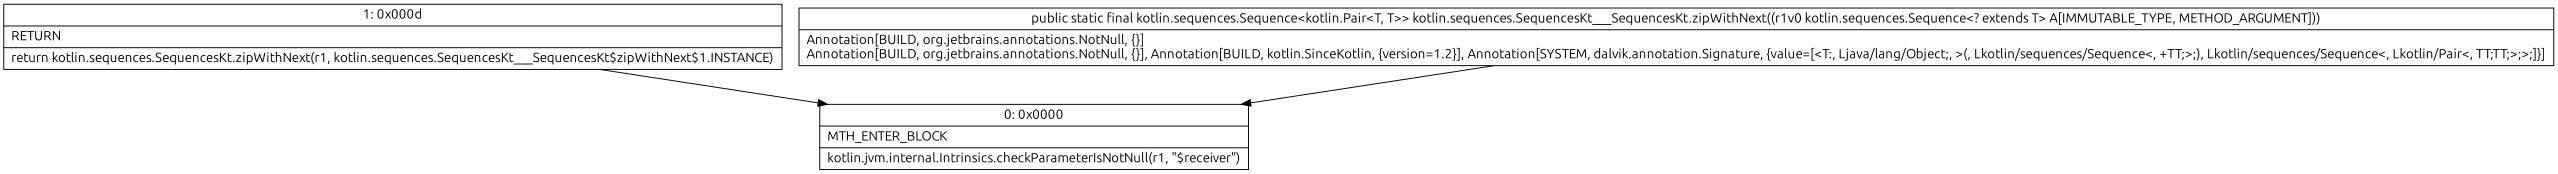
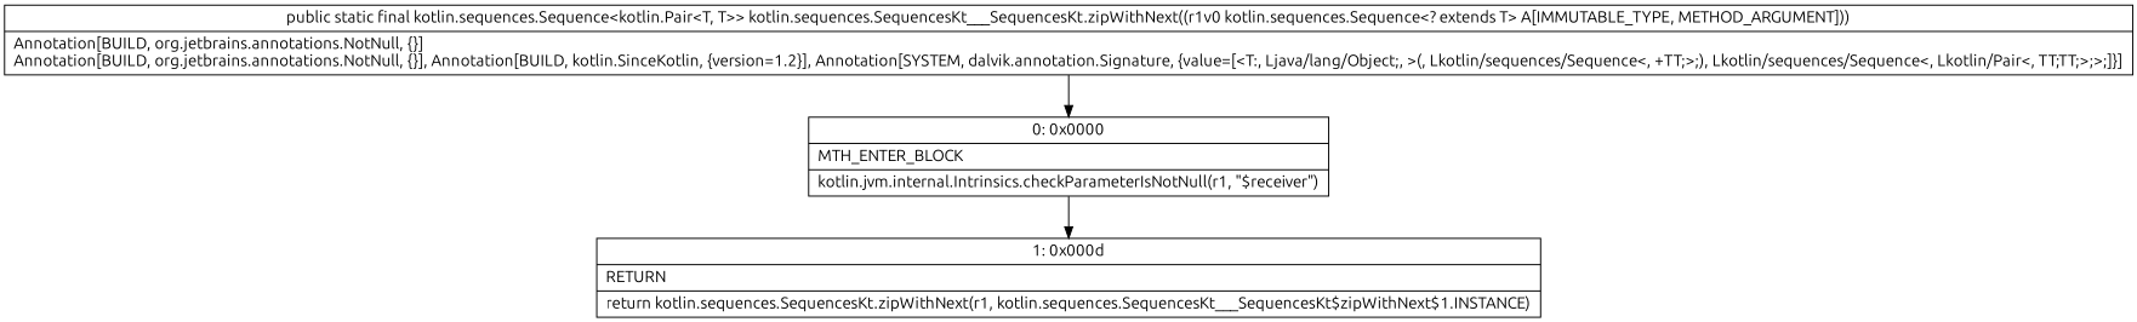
  digraph {
    fontname=Ubuntu
    node [shape=record fontname=Ubuntu]
    edge [fontname=Ubuntu]
    n1 [label="{0\:\ 0x0000|MTH_ENTER_BLOCK\l|kotlin.jvm.internal.Intrinsics.checkParameterIsNotNull(r1, \"$receiver\")\l}"]
    n2 [label="{1\:\ 0x000d|RETURN\l|return kotlin.sequences.SequencesKt.zipWithNext(r1, kotlin.sequences.SequencesKt___SequencesKt$zipWithNext$1.INSTANCE)\l}"]
    n3 [label="{public static final kotlin.sequences.Sequence\<kotlin.Pair\<T, T\>\> kotlin.sequences.SequencesKt___SequencesKt.zipWithNext((r1v0 kotlin.sequences.Sequence\<? extends T\> A[IMMUTABLE_TYPE, METHOD_ARGUMENT]))  | Annotation[BUILD, org.jetbrains.annotations.NotNull, \{\}]\lAnnotation[BUILD, org.jetbrains.annotations.NotNull, \{\}], Annotation[BUILD, kotlin.SinceKotlin, \{version=1.2\}], Annotation[SYSTEM, dalvik.annotation.Signature, \{value=[\<T:, Ljava\/lang\/Object;, \>(, Lkotlin\/sequences\/Sequence\<, +TT;\>;), Lkotlin\/sequences\/Sequence\<, Lkotlin\/Pair\<, TT;TT;\>;\>;]\}]\l}"]
-   n2 -> n1
+   n1 -> n2
    n3 -> n1
  }
